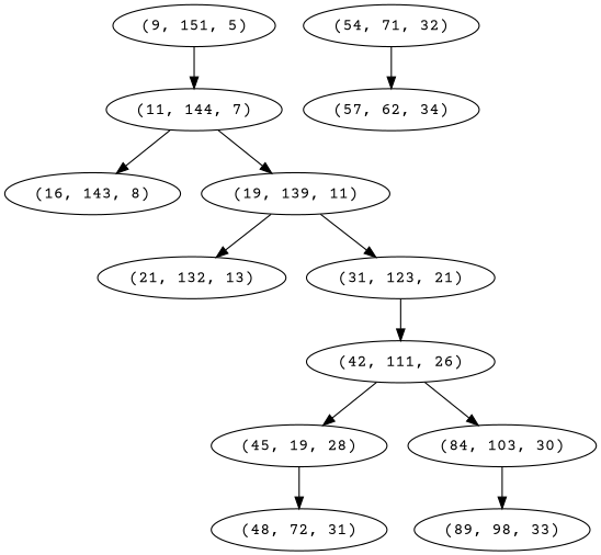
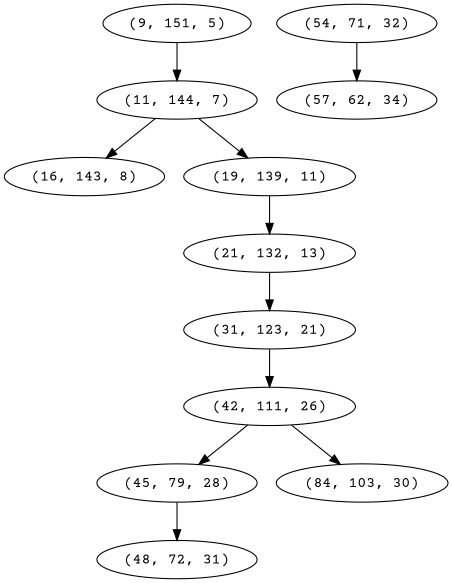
  digraph {
    fontname="Courier Prime"
    node [fontname="Courier Prime"]
    edge [fontname="Courier Prime"]
    "(9, 151, 5)"
    "(11, 144, 7)"
    "(16, 143, 8)"
    "(19, 139, 11)"
    "(21, 132, 13)"
    "(31, 123, 21)"
    "(42, 111, 26)"
-   "(45, 79, 28)" [label="(45, 19, 28)"]
+   "(45, 79, 28)"
    "(84, 103, 30)"
    "(48, 72, 31)"
-   "(89, 98, 33)"
    "(54, 71, 32)"
    "(57, 62, 34)"
    "(9, 151, 5)" -> "(11, 144, 7)"
    "(11, 144, 7)" -> "(16, 143, 8)"
    "(11, 144, 7)" -> "(19, 139, 11)"
    "(19, 139, 11)" -> "(21, 132, 13)"
-   "(19, 139, 11)" -> "(31, 123, 21)"
+   "(21, 132, 13)" -> "(31, 123, 21)"
    "(31, 123, 21)" -> "(42, 111, 26)"
    "(42, 111, 26)" -> "(45, 79, 28)"
    "(42, 111, 26)" -> "(84, 103, 30)"
    "(45, 79, 28)" -> "(48, 72, 31)"
-   "(84, 103, 30)" -> "(89, 98, 33)"
    "(54, 71, 32)" -> "(57, 62, 34)"
  }
